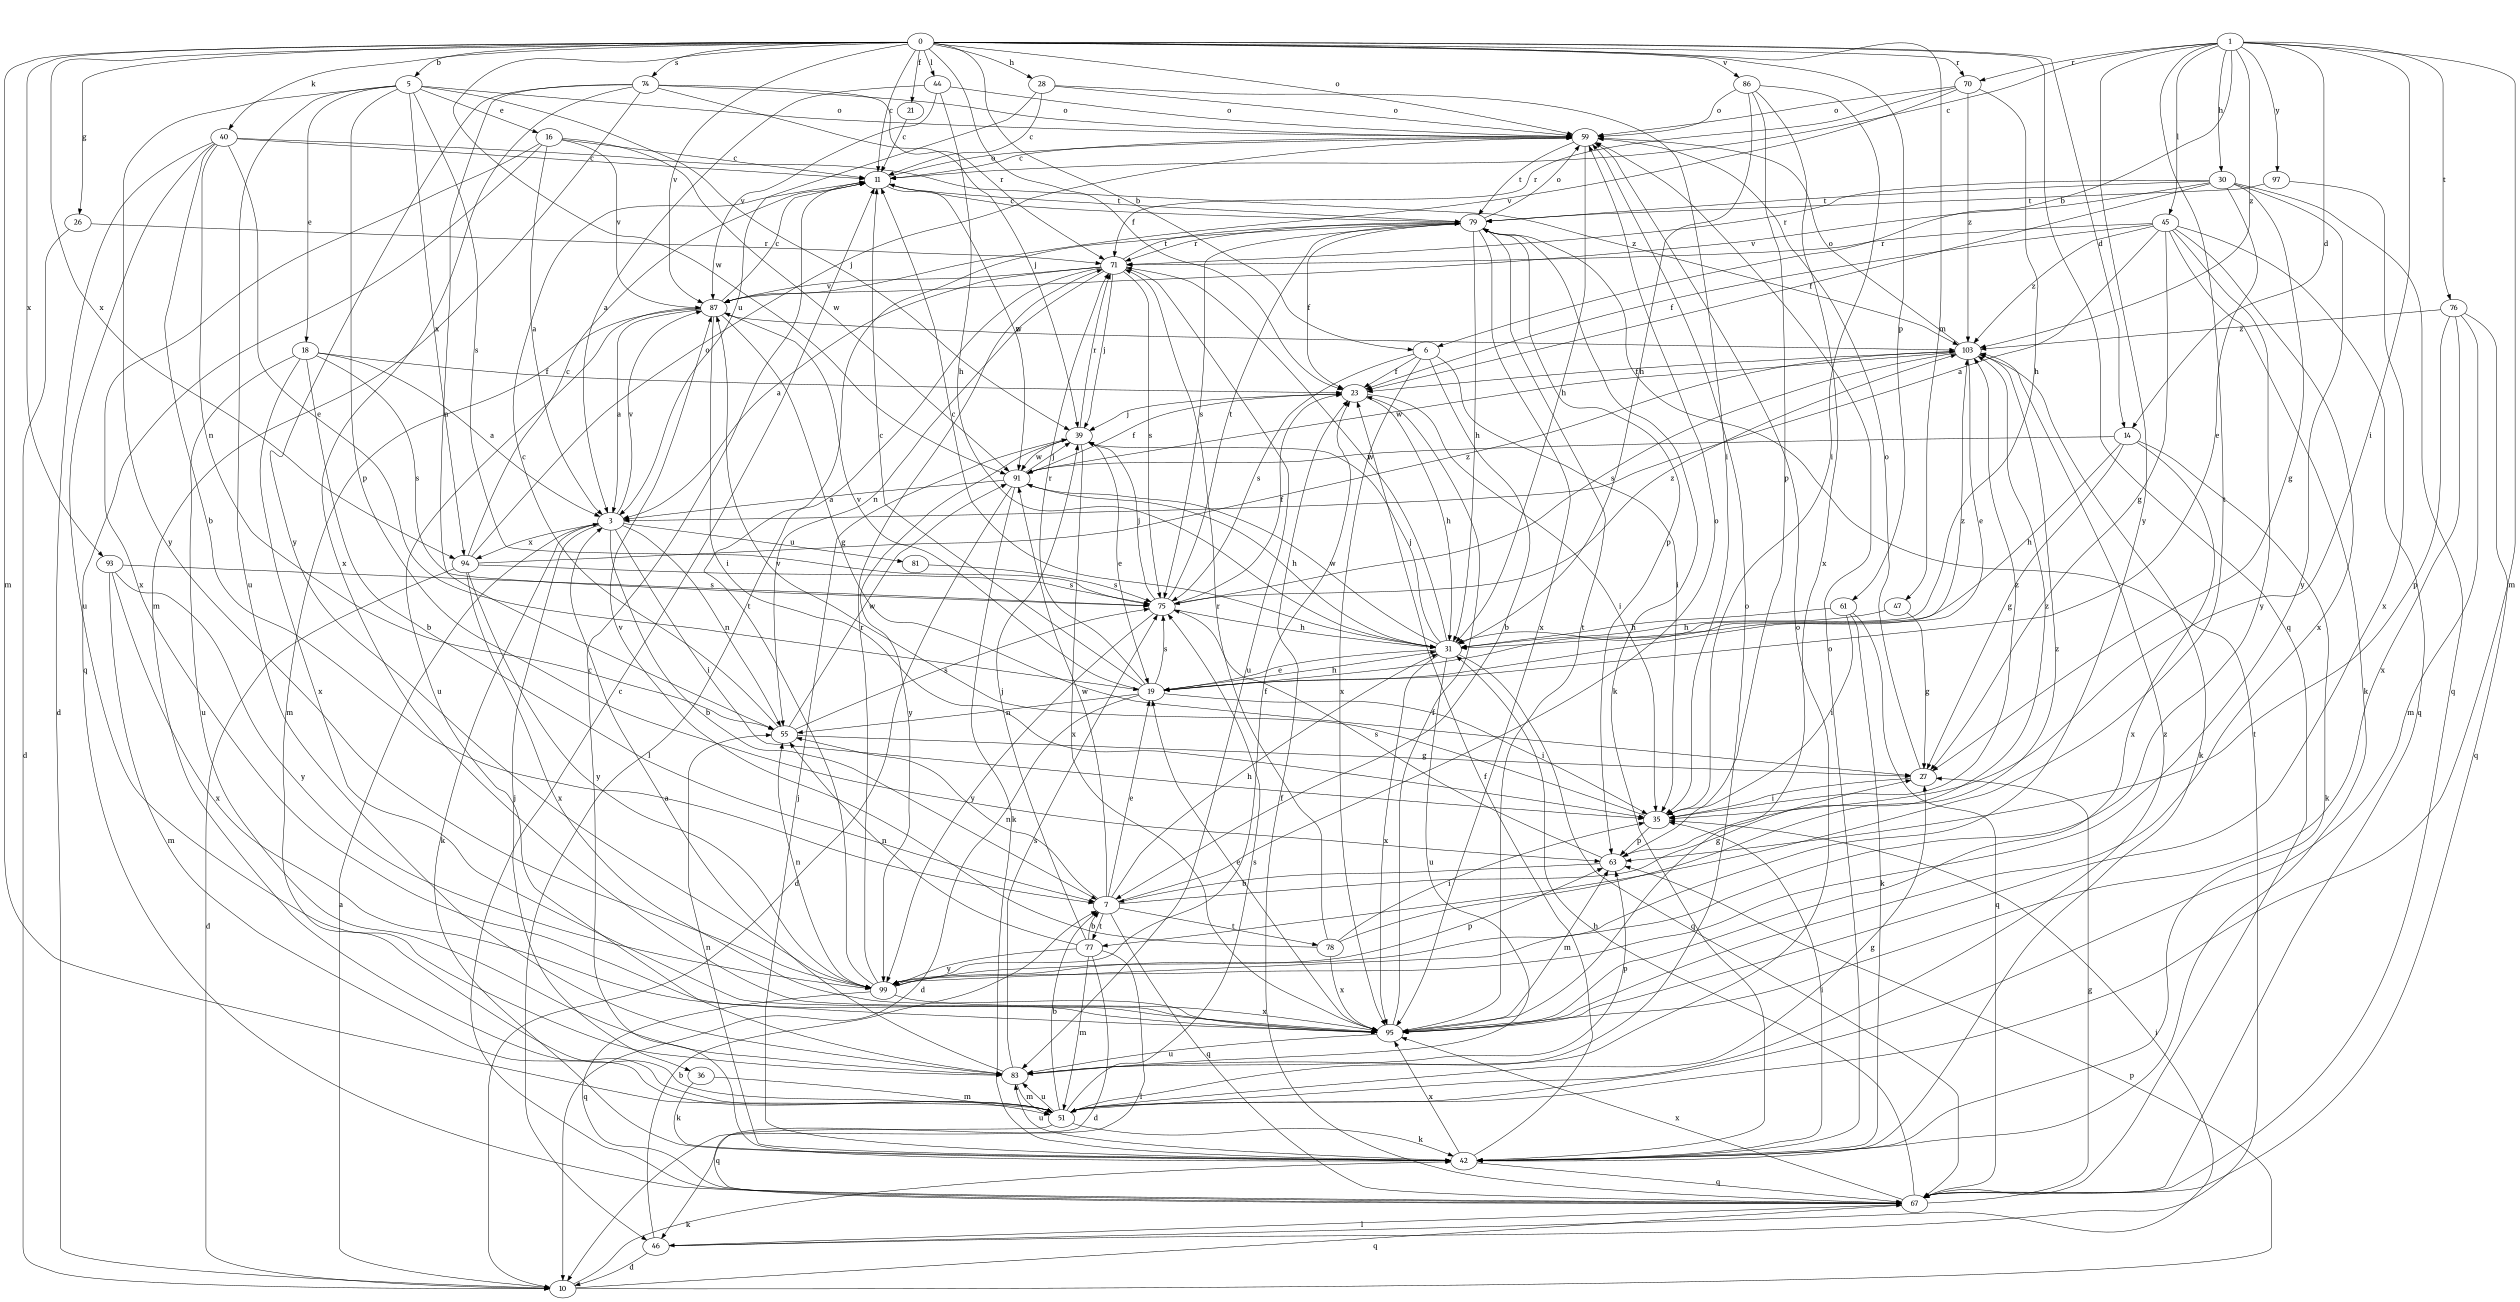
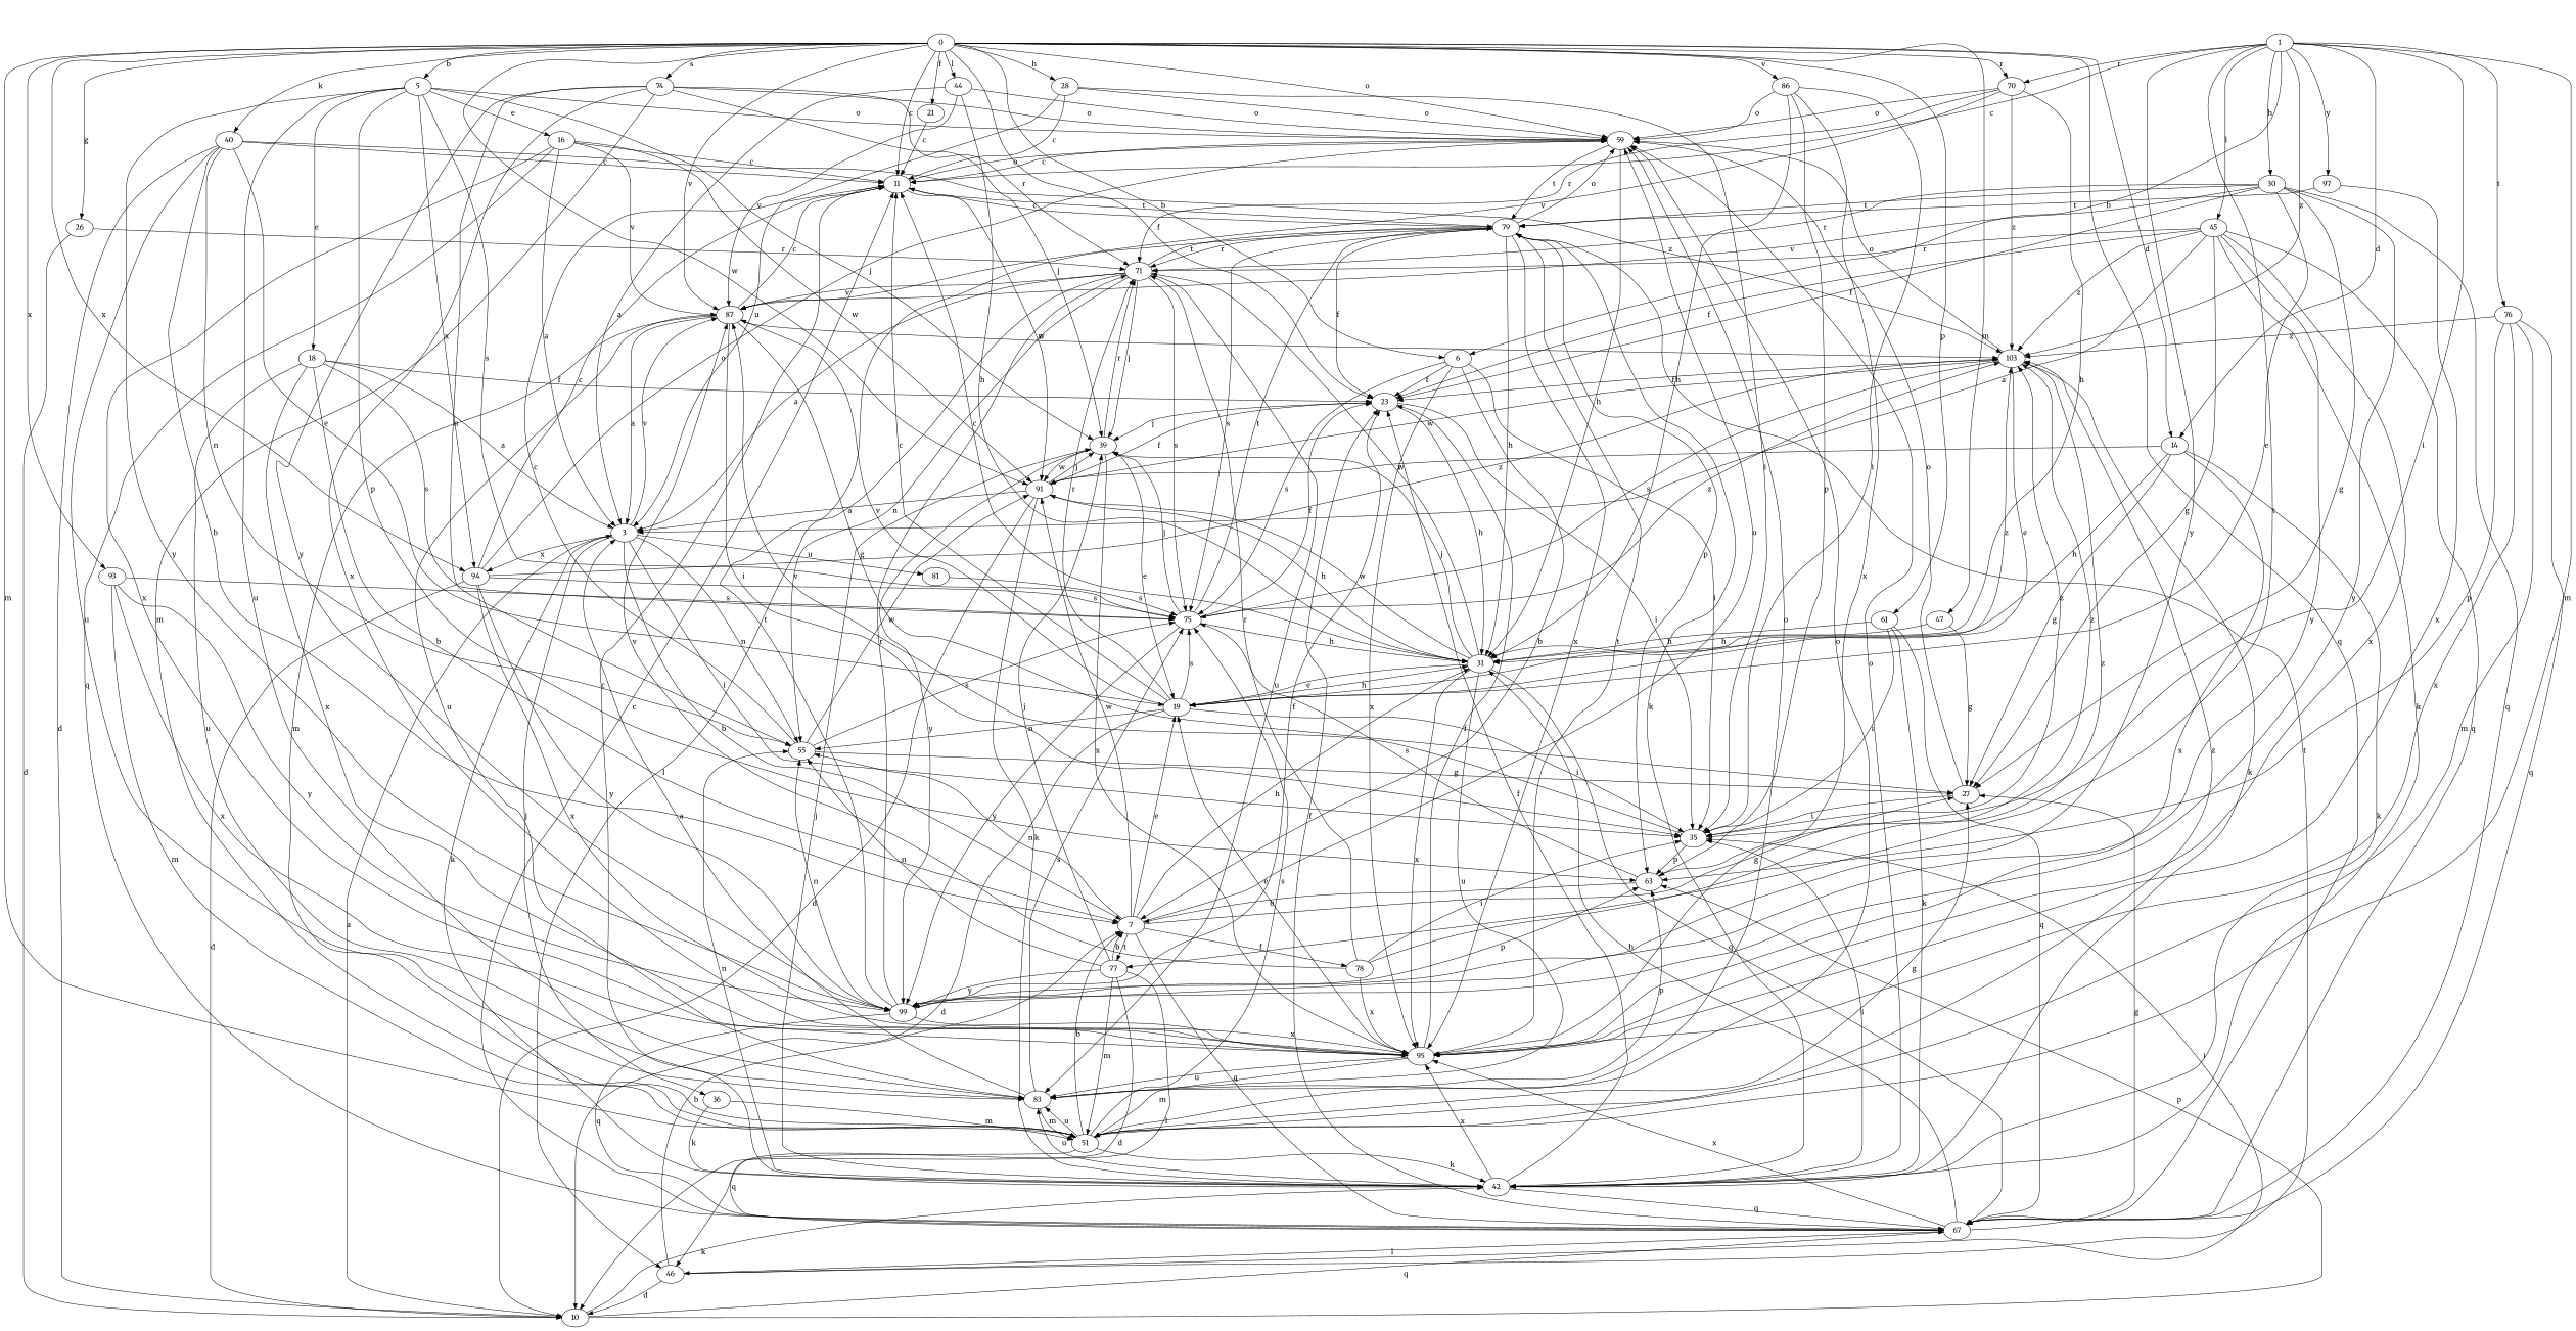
  strict digraph {
    fontname=Merriweather
    node [fontname=Merriweather]
    edge [fontname=Merriweather]
    0
    5
    6
    11
    14
    21
    23
    26
    28
    40
    44
    47
    51
    59
    61
    67
    70
    74
    86
    87
    91
    93
    94
    99
    16
    18
    39
    63
    75
    83
    35
    7
    95
    79
    42
    27
    31
    n38 [label=10]
    71
    3
    103
    55
    19
    46
    1
    30
    45
    76
    77
    97
    36
    81
    78
    0 -> 5 [label=b]
    0 -> 6 [label=b]
    0 -> 11 [label=c]
    0 -> 14 [label=d]
    0 -> 21 [label=f]
    0 -> 23 [label=f]
    0 -> 26 [label=g]
    0 -> 28 [label=h]
    0 -> 40 [label=k]
    0 -> 44 [label=l]
    0 -> 47 [label=m]
    0 -> 51 [label=m]
    0 -> 59 [label=o]
    0 -> 61 [label=p]
    0 -> 67 [label=q]
    0 -> 70 [label=r]
    0 -> 74 [label=s]
    0 -> 86 [label=v]
    0 -> 87 [label=v]
    0 -> 91 [label=w]
    0 -> 93 [label=x]
    0 -> 94 [label=x]
    5 -> 59 [label=o]
    5 -> 94 [label=x]
    5 -> 99 [label=y]
    5 -> 16 [label=e]
    5 -> 18 [label=e]
    5 -> 39 [label=j]
    5 -> 63 [label=p]
    5 -> 75 [label=s]
    5 -> 83 [label=u]
    6 -> 23 [label=f]
    6 -> 75 [label=s]
    6 -> 35 [label=i]
    6 -> 7 [label=b]
    6 -> 95 [label=x]
    11 -> 59 [label=o]
    11 -> 91 [label=w]
    11 -> 79 [label=t]
    14 -> 91 [label=w]
    14 -> 95 [label=x]
    14 -> 42 [label=k]
    14 -> 27 [label=g]
    14 -> 31 [label=h]
    21 -> 11 [label=c]
    23 -> 39 [label=j]
    23 -> 35 [label=i]
    23 -> 31 [label=h]
    26 -> n38 [label=d]
    26 -> 71 [label=r]
    28 -> 11 [label=c]
    28 -> 59 [label=o]
    28 -> 35 [label=i]
    28 -> 3 [label=u]
    40 -> 11 [label=c]
    40 -> 83 [label=u]
    40 -> 7 [label=b]
    40 -> n38 [label=d]
    40 -> 103 [label=z]
    40 -> 55 [label=n]
    40 -> 19 [label=e]
    44 -> 59 [label=o]
    44 -> 87 [label=v]
    44 -> 31 [label=h]
    44 -> 3 [label=a]
    47 -> 27 [label=g]
    47 -> 31 [label=h]
    51 -> 59 [label=o]
    51 -> 67 [label=q]
    51 -> 75 [label=s]
    51 -> 83 [label=u]
    51 -> 7 [label=b]
    51 -> 42 [label=k]
    51 -> 27 [label=g]
    51 -> 103 [label=z]
    59 -> 11 [label=c]
    59 -> 79 [label=t]
    59 -> 31 [label=h]
    61 -> 67 [label=q]
    61 -> 35 [label=i]
    61 -> 42 [label=k]
    61 -> 31 [label=h]
    67 -> 11 [label=c]
    67 -> 23 [label=f]
    67 -> 95 [label=x]
    67 -> 27 [label=g]
    67 -> 31 [label=h]
    67 -> 46 [label=l]
    70 -> 59 [label=o]
    70 -> 87 [label=v]
    70 -> 31 [label=h]
    70 -> 71 [label=r]
    70 -> 103 [label=z]
    74 -> 51 [label=m]
    74 -> 59 [label=o]
    74 -> 99 [label=y]
    74 -> 39 [label=j]
    74 -> 95 [label=x]
    74 -> 71 [label=r]
    74 -> 55 [label=n]
    86 -> 59 [label=o]
    86 -> 63 [label=p]
    86 -> 35 [label=i]
    86 -> 95 [label=x]
    86 -> 31 [label=h]
    87 -> 11 [label=c]
    87 -> 51 [label=m]
    87 -> 83 [label=u]
    87 -> 35 [label=i]
    87 -> 27 [label=g]
    87 -> 3 [label=a]
    87 -> 103 [label=z]
    91 -> 23 [label=f]
    91 -> 39 [label=j]
    91 -> 42 [label=k]
    91 -> 31 [label=h]
    91 -> n38 [label=d]
    91 -> 3 [label=a]
    93 -> 51 [label=m]
    93 -> 99 [label=y]
    93 -> 75 [label=s]
    93 -> 95 [label=x]
    94 -> 11 [label=c]
    94 -> 59 [label=o]
    94 -> 99 [label=y]
    94 -> 75 [label=s]
    94 -> 95 [label=x]
    94 -> n38 [label=d]
    94 -> 103 [label=z]
    99 -> 23 [label=f]
    99 -> 67 [label=q]
    99 -> 63 [label=p]
    99 -> 95 [label=x]
    99 -> 79 [label=t]
    99 -> 71 [label=r]
    99 -> 55 [label=n]
    16 -> 11 [label=c]
    16 -> 67 [label=q]
    16 -> 87 [label=v]
    16 -> 91 [label=w]
    16 -> 95 [label=x]
    16 -> 3 [label=a]
    18 -> 23 [label=f]
    18 -> 75 [label=s]
    18 -> 83 [label=u]
    18 -> 7 [label=b]
    18 -> 95 [label=x]
    18 -> 3 [label=a]
    39 -> 91 [label=w]
    39 -> 99 [label=y]
    39 -> 95 [label=x]
    39 -> 71 [label=r]
    39 -> 19 [label=e]
    63 -> 75 [label=s]
    63 -> 7 [label=b]
    63 -> 103 [label=z]
    75 -> 23 [label=f]
    75 -> 99 [label=y]
    75 -> 39 [label=j]
    75 -> 79 [label=t]
    75 -> 31 [label=h]
    75 -> 103 [label=z]
    83 -> 51 [label=m]
    83 -> 59 [label=o]
    83 -> 63 [label=p]
    83 -> 75 [label=s]
    83 -> 3 [label=a]
    35 -> 87 [label=v]
    35 -> 63 [label=p]
    35 -> 103 [label=z]
    7 -> 59 [label=o]
    7 -> 67 [label=q]
    7 -> 91 [label=w]
    7 -> 27 [label=g]
    7 -> 31 [label=h]
    7 -> 55 [label=n]
    7 -> 19 [label=e]
    7 -> 77 [label=t]
-   7 -> 78 [label=t]
+   7 -> 78 [label=f]
    95 -> 23 [label=f]
-   95 -> 63 [label=m]
+   95 -> 51 [label=m]
    95 -> 83 [label=u]
    95 -> 79 [label=t]
    95 -> 19 [label=e]
    79 -> 11 [label=c]
    79 -> 23 [label=f]
    79 -> 59 [label=o]
    79 -> 63 [label=p]
    79 -> 75 [label=s]
    79 -> 95 [label=x]
    79 -> 42 [label=k]
    79 -> 31 [label=h]
    79 -> 71 [label=r]
    42 -> 11 [label=c]
    42 -> 23 [label=f]
    42 -> 59 [label=o]
    42 -> 67 [label=q]
    42 -> 39 [label=j]
    42 -> 83 [label=u]
    42 -> 35 [label=i]
    42 -> 95 [label=x]
    42 -> 55 [label=n]
    27 -> 59 [label=o]
    27 -> 35 [label=i]
    31 -> 11 [label=c]
    31 -> 67 [label=q]
    31 -> 91 [label=w]
    31 -> 39 [label=j]
    31 -> 83 [label=u]
    31 -> 95 [label=x]
    31 -> 71 [label=r]
    31 -> 19 [label=e]
    n38 -> 67 [label=q]
    n38 -> 63 [label=p]
    n38 -> 42 [label=k]
    n38 -> 3 [label=a]
    71 -> 87 [label=v]
    71 -> 39 [label=j]
    71 -> 75 [label=s]
    71 -> 83 [label=u]
    71 -> 79 [label=t]
    71 -> 3 [label=a]
    71 -> 55 [label=n]
    71 -> 46 [label=l]
    3 -> 87 [label=v]
    3 -> 94 [label=x]
    3 -> 35 [label=i]
    3 -> 7 [label=b]
    3 -> 42 [label=k]
    3 -> 55 [label=n]
    3 -> 36 [label=j]
    3 -> 81 [label=u]
    103 -> 23 [label=f]
    103 -> 59 [label=o]
    103 -> 91 [label=w]
    103 -> 75 [label=s]
    103 -> 42 [label=k]
    103 -> 19 [label=e]
    55 -> 11 [label=c]
    55 -> 91 [label=w]
    55 -> 75 [label=s]
    55 -> 27 [label=g]
    19 -> 11 [label=c]
    19 -> 87 [label=v]
    19 -> 75 [label=s]
    19 -> 35 [label=i]
    19 -> 31 [label=h]
    19 -> n38 [label=d]
    19 -> 71 [label=r]
    19 -> 103 [label=z]
    19 -> 55 [label=n]
    46 -> 35 [label=i]
    46 -> 7 [label=b]
    46 -> 79 [label=t]
    46 -> n38 [label=d]
    1 -> 6 [label=b]
    1 -> 11 [label=c]
    1 -> 14 [label=d]
    1 -> 51 [label=m]
    1 -> 70 [label=r]
    1 -> 99 [label=y]
    1 -> 35 [label=i]
    1 -> 103 [label=z]
    1 -> 30 [label=h]
    1 -> 45 [label=l]
    1 -> 76 [label=t]
    1 -> 77 [label=t]
    1 -> 97 [label=y]
    30 -> 23 [label=f]
    30 -> 67 [label=q]
    30 -> 87 [label=v]
    30 -> 99 [label=y]
    30 -> 79 [label=t]
    30 -> 27 [label=g]
    30 -> 71 [label=r]
    30 -> 19 [label=e]
    45 -> 23 [label=f]
    45 -> 67 [label=q]
    45 -> 99 [label=y]
    45 -> 95 [label=x]
    45 -> 42 [label=k]
    45 -> 27 [label=g]
    45 -> 71 [label=r]
    45 -> 3 [label=a]
    45 -> 103 [label=z]
    76 -> 51 [label=m]
    76 -> 67 [label=q]
    76 -> 63 [label=p]
    76 -> 95 [label=x]
    76 -> 103 [label=z]
    77 -> 51 [label=m]
    77 -> 99 [label=y]
    77 -> 39 [label=j]
    77 -> 7 [label=b]
    77 -> n38 [label=d]
    77 -> 55 [label=n]
    77 -> 46 [label=l]
    97 -> 95 [label=x]
    97 -> 79 [label=t]
    36 -> 51 [label=m]
    36 -> 42 [label=k]
    81 -> 75 [label=s]
    78 -> 87 [label=v]
    78 -> 35 [label=i]
    78 -> 95 [label=x]
    78 -> 71 [label=r]
    78 -> 103 [label=z]
  }
